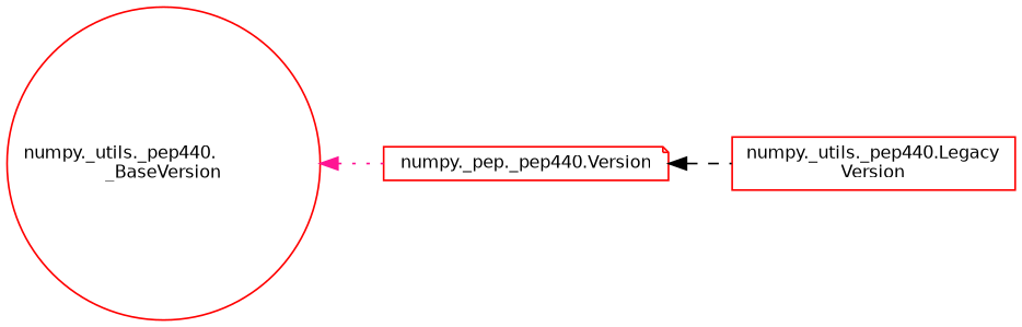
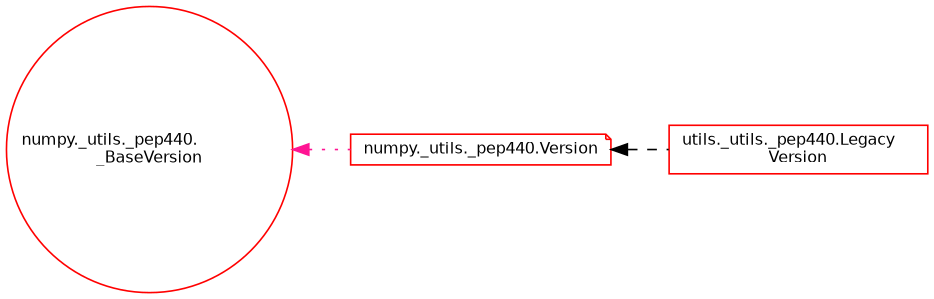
  digraph {
    rankdir=LR
    node [color=red fillcolor=white fontname=Helvetica fontsize=10 style=filled]
    edge [dir=back fontname=Helvetica fontsize=10 labelfontname=Helvetica labelfontsize=10]
    n1 [height=0.2 label="numpy._utils._pep440.\l_BaseVersion" shape=circle width=0.4]
-   n2 [height=0.2 label="numpy._pep._pep440.Version" shape=note width=0.4]
-   n3 [height=0.2 label="numpy._utils._pep440.Legacy\lVersion" shape=box width=0.4]
+   n2 [height=0.2 label="numpy._utils._pep440.Version" shape=note width=0.4]
+   n3 [height=0.2 label="utils._utils._pep440.Legacy\lVersion" shape=box width=0.4]
    n1 -> n2 [color=deeppink style=dotted]
    n2 -> n3 [color=black style=dashed]
  }
